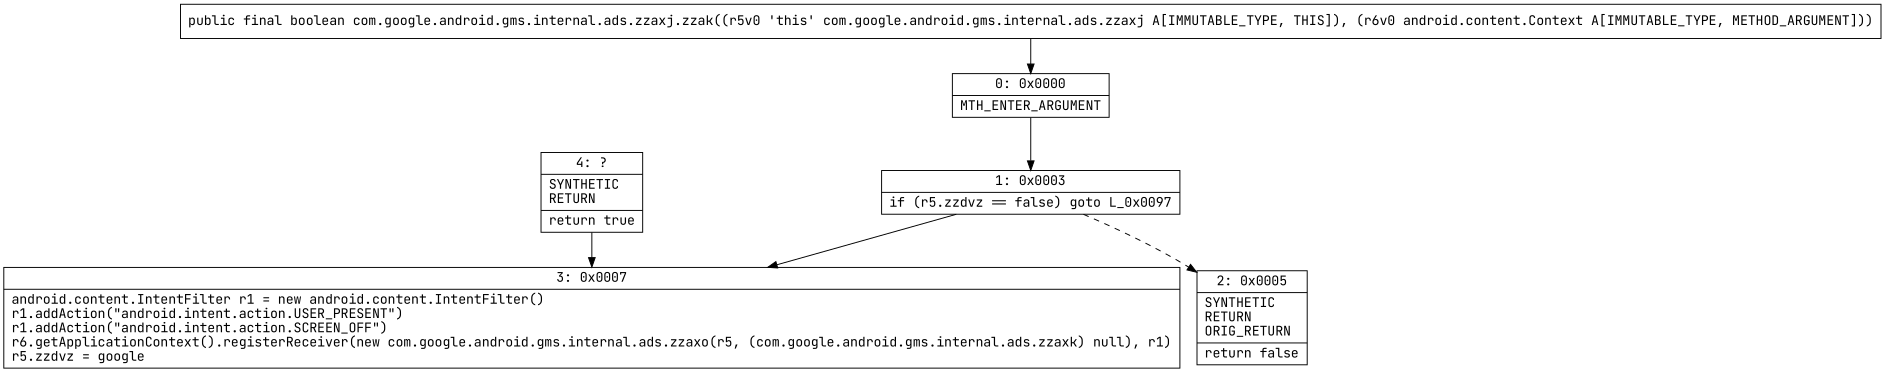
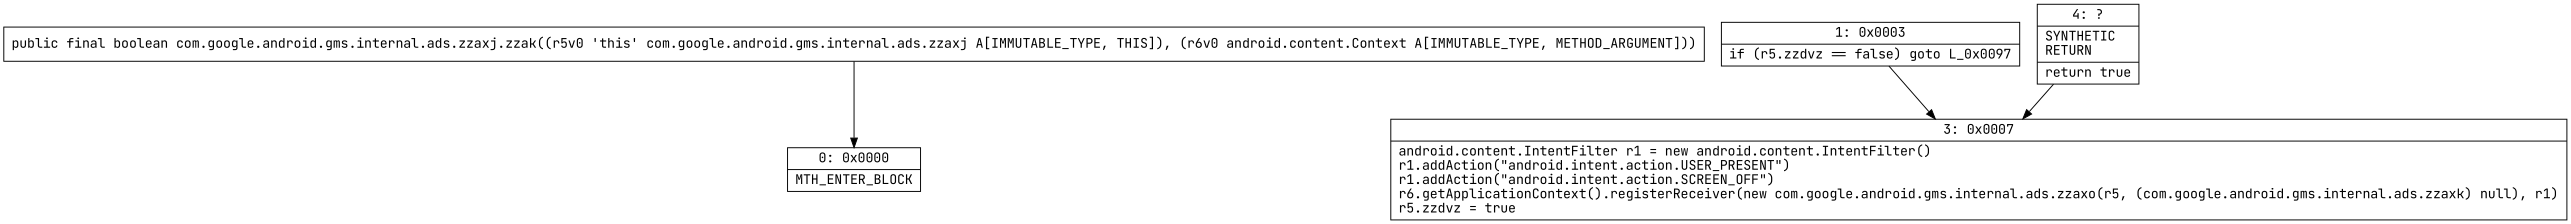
  digraph {
    fontname="JetBrains Mono"
    node [fontname="JetBrains Mono" shape=record]
    edge [fontname="JetBrains Mono"]
-   n1 [label="{0\:\ 0x0000|MTH_ENTER_ARGUMENT\l}"]
+   n1 [label="{0\:\ 0x0000|MTH_ENTER_BLOCK\l}"]
    n2 [label="{1\:\ 0x0003|if (r5.zzdvz == false) goto L_0x0097\l}"]
-   n3 [label="{2\:\ 0x0005|SYNTHETIC\lRETURN\lORIG_RETURN\l|return false\l}"]
-   n4 [label="{3\:\ 0x0007|android.content.IntentFilter r1 = new android.content.IntentFilter()\lr1.addAction(\"android.intent.action.USER_PRESENT\")\lr1.addAction(\"android.intent.action.SCREEN_OFF\")\lr6.getApplicationContext().registerReceiver(new com.google.android.gms.internal.ads.zzaxo(r5, (com.google.android.gms.internal.ads.zzaxk) null), r1)\lr5.zzdvz = google\l}"]
+   n4 [label="{3\:\ 0x0007|android.content.IntentFilter r1 = new android.content.IntentFilter()\lr1.addAction(\"android.intent.action.USER_PRESENT\")\lr1.addAction(\"android.intent.action.SCREEN_OFF\")\lr6.getApplicationContext().registerReceiver(new com.google.android.gms.internal.ads.zzaxo(r5, (com.google.android.gms.internal.ads.zzaxk) null), r1)\lr5.zzdvz = true\l}"]
    n5 [label="{4\:\ ?|SYNTHETIC\lRETURN\l|return true\l}"]
    n6 [label="{public final boolean com.google.android.gms.internal.ads.zzaxj.zzak((r5v0 'this' com.google.android.gms.internal.ads.zzaxj A[IMMUTABLE_TYPE, THIS]), (r6v0 android.content.Context A[IMMUTABLE_TYPE, METHOD_ARGUMENT])) }"]
-   n1 -> n2
-   n2 -> n3 [style=dashed]
    n2 -> n4
    n5 -> n4
    n6 -> n1
  }
